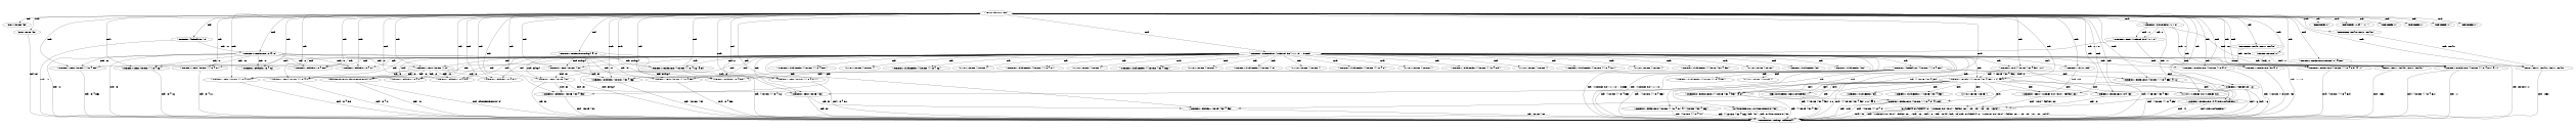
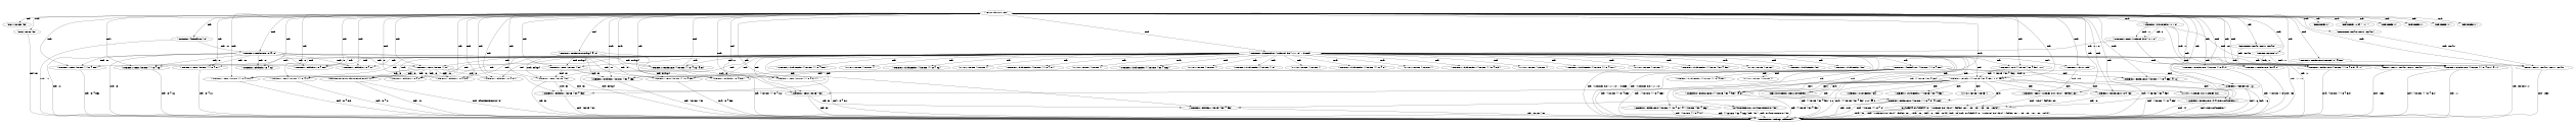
  digraph {
    fontname="DejaVu Sans Mono"
    node [fontname="DejaVu Sans Mono"]
    edge [fontname="DejaVu Sans Mono"]
    n1 [label="(METHOD,tftp_connect)"]
    n2 [label="(PARAM,_QWORD *a1)"]
    n3 [label="(PARAM,_BYTE *a2)"]
    n4 [label="(<operator>.assignment,a1[167] = v2)"]
    n5 [label="(<operator>.logicalNot,!v2)"]
    n6 [label="(IDENTIFIER,L,)"]
    n7 [label="(<operator>.assignment,v3 = v2)"]
    n8 [label="(IDENTIFIER,v4,if ( v4 ))"]
    n9 [label="(IDENTIFIER,L,)"]
    n10 [label="(<operator>.greaterThan,(unsigned int)(v4 - 8) > 0xFFB0)"]
    n11 [label="(<operator>.subtraction,v4 - 8)"]
    n12 [label="(RETURN,return result;,return result;)"]
    n13 [label="(IDENTIFIER,result,return result;)"]
    n14 [label="(<operator>.assignment,LODWORD(v4) = 512)"]
    n15 [label="(LODWORD,LODWORD(v4))"]
    n16 [label="(<operator>.cast,(_QWORD *)(v3 + 352))"]
    n17 [label="(<operator>.addition,v3 + 352)"]
    n18 [label="(<operator>.assignment,*(_QWORD *)(v3 + 352) = v6)"]
    n19 [label="(<operator>.cast,(_QWORD *)(v3 + 352))"]
    n20 [label="(<operator>.addition,v3 + 352)"]
    n21 [label="(<operator>.logicalNot,!v6)"]
    n22 [label="(IDENTIFIER,L,)"]
    n23 [label="(<operator>.cast,(_QWORD *)(v3 + 16))"]
    n24 [label="(<operator>.addition,v3 + 16)"]
    n25 [label="(<operator>.cast,(_DWORD *)(v3 + 24))"]
    n26 [label="(<operator>.addition,v3 + 24)"]
    n27 [label="(<operator>.addition,(_DWORD *)a1 + 156)"]
    n28 [label="(<operator>.cast,(_DWORD *)a1)"]
    n29 [label="(<operator>.assignment,*(_DWORD *)v3 = 0)"]
    n30 [label="(<operator>.cast,(_DWORD *)v3)"]
    n31 [label="(<operator>.cast,(_DWORD *)(v3 + 8))"]
    n32 [label="(<operator>.addition,v3 + 8)"]
    n33 [label="(<operator>.minus,-100)"]
    n34 [label="(<operator>.assignment,*(_DWORD *)(v3 + 340) = v4)"]
    n35 [label="(<operator>.cast,(_DWORD *)(v3 + 340))"]
    n36 [label="(<operator>.addition,v3 + 340)"]
    n37 [label="(<operator>.assignment,*(_DWORD *)(v3 + 344) = v4)"]
    n38 [label="(<operator>.cast,(_DWORD *)(v3 + 344))"]
    n39 [label="(<operator>.addition,v3 + 344)"]
    n40 [label="(tftp_set_timeouts,tftp_set_timeouts(v3))"]
    n41 [label="(<operator>.equals,(*((_BYTE *)a1 + 951) & 2) == 0)"]
    n42 [label="(<operator>.and,*((_BYTE *)a1 + 951) & 2)"]
    n43 [label="(<operator>.addition,(_BYTE *)a1 + 951)"]
    n44 [label="(<operator>.cast,(_BYTE *)a1)"]
    n45 [label="(<operator>.assignment,v8 = *a1)"]
    n46 [label="(<operator>.assignment,v9 = __errno_location())"]
    n47 [label="(Curl_failf,Curl_failf(v8, (unsigned int)\"bind() failed; %s\", v10, v10, v11, v12, v13[0]))"]
    n48 [label="(<operator>.cast,(unsigned int)\"bind() failed; %s\")"]
    n49 [label="(IDENTIFIER,L,)"]
    n50 [label="(<operators>.assignmentOr,*((_BYTE *)a1 + 951) |= 2u)"]
    n51 [label="(<operator>.addition,(_BYTE *)a1 + 951)"]
    n52 [label="(<operator>.cast,(_BYTE *)a1)"]
    n53 [label="(<operator>.assignment,*a2 = 1)"]
    n54 [label="(IDENTIFIER,L,)"]
    n55 [label="(RETURN,return result;,return result;)"]
    n56 [label="(IDENTIFIER,result,return result;)"]
    n57 [label="(METHOD_RETURN,__int64 __fastcall)"]
    n58 [label="(<operator>.assignment,*(_QWORD *)(v3 + 16) = a1)"]
    n59 [label="(<operator>.logicalNot,!*(_QWORD *)(v3 + 352))"]
    n60 [label="(<operator>.assignment,*(_DWORD *)(v3 + 24) = *((_DWORD *)a1 + 156))"]
    n61 [label="(<operator>.assignment,*(_DWORD *)(v3 + 8) = -100)"]
    n62 [label="(Curl_pgrsStartNow,Curl_pgrsStartNow(*a1))"]
    n63 [label="(<operator>.indirection,*(_QWORD *)(v3 + 352))"]
    n64 [label="(UNKNOWN,_QWORD *,_QWORD *)"]
    n65 [label="(<operator>.indirection,*(_QWORD *)(v3 + 16))"]
    n66 [label="(UNKNOWN,_QWORD *,_QWORD *)"]
    n67 [label="(<operator>.indirection,*(_DWORD *)(v3 + 24))"]
    n68 [label="(UNKNOWN,_DWORD *,_DWORD *)"]
    n69 [label="(<operator>.indirection,*((_DWORD *)a1 + 156))"]
    n70 [label="(UNKNOWN,_DWORD *,_DWORD *)"]
    n71 [label="(<operator>.indirection,*(_DWORD *)v3)"]
    n72 [label="(UNKNOWN,_DWORD *,_DWORD *)"]
    n73 [label="(<operator>.indirection,*(_DWORD *)(v3 + 8))"]
    n74 [label="(UNKNOWN,_DWORD *,_DWORD *)"]
    n75 [label="(<operator>.indirection,*(_DWORD *)(v3 + 340))"]
    n76 [label="(UNKNOWN,_DWORD *,_DWORD *)"]
    n77 [label="(<operator>.indirection,*(_DWORD *)(v3 + 344))"]
    n78 [label="(UNKNOWN,_DWORD *,_DWORD *)"]
    n79 [label="(<operator>.indirection,*((_BYTE *)a1 + 951))"]
    n80 [label="(UNKNOWN,_BYTE *,_BYTE *)"]
    n81 [label="(<operator>.indirection,*a1)"]
    n82 [label="(<operator>.indirection,*a2)"]
    n83 [label="(<operator>.cast,(unsigned int)(v4 - 8))"]
    n84 [label="(<operator>.indirection,*a1)"]
    n85 [label="(__errno_location,__errno_location())"]
    n86 [label="(UNKNOWN,unsigned int,unsigned int)"]
    n87 [label="(<operator>.indirection,*((_BYTE *)a1 + 951))"]
    n88 [label="(UNKNOWN,_BYTE *,_BYTE *)"]
    n89 [label="(<operator>.indirection,*(_QWORD *)(v3 + 352))"]
    n90 [label="(UNKNOWN,_QWORD *,_QWORD *)"]
    n1 -> n2 [label="DDG: "]
    n1 -> n3 [label="DDG: "]
    n1 -> n4 [label="DDG: "]
    n1 -> n5 [label="DDG: "]
    n1 -> n6 [label="DDG: "]
    n1 -> n7 [label="DDG: "]
    n1 -> n8 [label="DDG: "]
    n1 -> n9 [label="DDG: "]
    n1 -> n10 [label="DDG: "]
    n1 -> n11 [label="DDG: "]
    n1 -> n12 [label="DDG: "]
    n1 -> n13 [label="DDG: "]
    n1 -> n14 [label="DDG: "]
    n1 -> n15 [label="DDG: "]
    n1 -> n16 [label="DDG: "]
    n1 -> n17 [label="DDG: "]
    n1 -> n18 [label="DDG: "]
    n1 -> n19 [label="DDG: "]
    n1 -> n20 [label="DDG: "]
    n1 -> n21 [label="DDG: "]
    n1 -> n22 [label="DDG: "]
    n1 -> n23 [label="DDG: "]
    n1 -> n24 [label="DDG: "]
    n1 -> n25 [label="DDG: "]
    n1 -> n26 [label="DDG: "]
    n1 -> n27 [label="DDG: "]
    n1 -> n28 [label="DDG: "]
    n1 -> n29 [label="DDG: "]
    n1 -> n30 [label="DDG: "]
    n1 -> n31 [label="DDG: "]
    n1 -> n32 [label="DDG: "]
    n1 -> n33 [label="DDG: "]
    n1 -> n34 [label="DDG: "]
    n1 -> n35 [label="DDG: "]
    n1 -> n36 [label="DDG: "]
    n1 -> n37 [label="DDG: "]
    n1 -> n38 [label="DDG: "]
    n1 -> n39 [label="DDG: "]
    n1 -> n40 [label="DDG: "]
    n1 -> n41 [label="DDG: "]
    n1 -> n42 [label="DDG: "]
    n1 -> n43 [label="DDG: "]
    n1 -> n44 [label="DDG: "]
    n1 -> n45 [label="DDG: "]
    n1 -> n46 [label="DDG: "]
    n1 -> n47 [label="DDG: "]
    n1 -> n48 [label="DDG: "]
    n1 -> n49 [label="DDG: "]
    n1 -> n50 [label="DDG: "]
    n1 -> n51 [label="DDG: "]
    n1 -> n52 [label="DDG: "]
    n1 -> n53 [label="DDG: "]
    n1 -> n54 [label="DDG: "]
    n1 -> n55 [label="DDG: "]
    n1 -> n56 [label="DDG: "]
    n3 -> n57 [label="DDG: a2"]
    n4 -> n28 [label="DDG: a1[167]"]
    n4 -> n44 [label="DDG: a1[167]"]
    n4 -> n52 [label="DDG: a1[167]"]
    n4 -> n57 [label="DDG: a1[167]"]
    n4 -> n58 [label="DDG: a1[167]"]
    n5 -> n7 [label="DDG: v2"]
    n5 -> n57 [label="DDG: !v2"]
    n7 -> n16 [label="DDG: v3"]
    n7 -> n17 [label="DDG: v3"]
    n7 -> n19 [label="DDG: v3"]
    n7 -> n20 [label="DDG: v3"]
    n7 -> n23 [label="DDG: v3"]
    n7 -> n24 [label="DDG: v3"]
    n7 -> n25 [label="DDG: v3"]
    n7 -> n26 [label="DDG: v3"]
    n7 -> n30 [label="DDG: v3"]
    n7 -> n57 [label="DDG: v3"]
    n7 -> n57 [label="DDG: v2"]
    n10 -> n12 [label="CDG: "]
    n10 -> n16 [label="CDG: "]
    n10 -> n17 [label="CDG: "]
    n10 -> n23 [label="CDG: "]
    n10 -> n25 [label="CDG: "]
    n10 -> n26 [label="CDG: "]
    n10 -> n27 [label="CDG: "]
    n10 -> n28 [label="CDG: "]
-   n10 -> n29 [label="CDG: "]
+   n10 -> n85 [label="CDG: "]
    n10 -> n30 [label="CDG: "]
    n10 -> n31 [label="CDG: "]
    n10 -> n32 [label="CDG: "]
    n10 -> n33 [label="CDG: "]
    n10 -> n34 [label="CDG: "]
    n10 -> n35 [label="CDG: "]
    n10 -> n36 [label="CDG: "]
-   n10 -> n37 [label="QWORD: "]
+   n10 -> n37 [label="CDG: "]
    n10 -> n38 [label="CDG: "]
    n10 -> n39 [label="CDG: "]
    n10 -> n40 [label="CDG: "]
    n10 -> n41 [label="CDG: "]
    n10 -> n42 [label="CDG: "]
    n10 -> n43 [label="CDG: "]
    n10 -> n44 [label="CDG: "]
    n10 -> n53 [label="CDG: "]
    n10 -> n55 [label="CDG: "]
    n10 -> n57 [label="DDG: (unsigned int)(v4 - 8)"]
    n10 -> n57 [label="DDG: (unsigned int)(v4 - 8) > 0xFFB0"]
    n10 -> n58 [label="DDG: 2"]
    n10 -> n59 [label="CDG: "]
    n10 -> n60 [label="CDG: "]
    n10 -> n61 [label="CDG: "]
    n10 -> n62 [label="CDG: "]
    n10 -> n63 [label="CDG: "]
    n10 -> n64 [label="CDG: "]
    n10 -> n65 [label="CDG: "]
    n10 -> n66 [label="CDG: "]
    n10 -> n67 [label="CDG: "]
    n10 -> n68 [label="CDG: "]
    n10 -> n69 [label="CDG: "]
    n10 -> n70 [label="CDG: "]
    n10 -> n71 [label="CDG: "]
    n10 -> n72 [label="CDG: "]
    n10 -> n73 [label="CDG: "]
    n10 -> n74 [label="CDG: "]
    n10 -> n75 [label="CDG: "]
    n10 -> n76 [label="CDG: "]
    n10 -> n77 [label="CDG: "]
    n10 -> n78 [label="CDG: "]
    n10 -> n79 [label="CDG: "]
    n10 -> n80 [label="CDG: "]
    n10 -> n81 [label="CDG: "]
    n10 -> n82 [label="CDG: "]
    n11 -> n34 [label="DDG: v4"]
    n11 -> n37 [label="DDG: v11"]
-   n11 -> n86 [label="DDG: v4"]
+   n11 -> n57 [label="DDG: v4"]
    n11 -> n83 [label="DDG: v4"]
    n11 -> n83 [label="DDG: 8"]
    n12 -> n57 [label="DDG: <RET>"]
    n13 -> n12 [label="DDG: result"]
    n14 -> n57 [label="DDG: LODWORD(v4)"]
    n15 -> n34 [label="DDG: v4"]
    n15 -> n37 [label="DDG: v4"]
    n16 -> n57 [label="DDG: v3 + 352"]
    n18 -> n57 [label="DDG: *(_QWORD *)(v3 + 352)"]
    n19 -> n57 [label="DDG: v3 + 352"]
    n21 -> n57 [label="DDG: v6"]
    n21 -> n57 [label="DDG: !v6"]
    n23 -> n57 [label="DDG: v3 + 16"]
    n25 -> n57 [label="DDG: v3 + 24"]
    n27 -> n57 [label="DDG: (_DWORD *)a1"]
    n28 -> n27 [label="DDG: a1"]
    n28 -> n44 [label="DDG: a1"]
    n29 -> n57 [label="DDG: *(_DWORD *)v3"]
    n30 -> n31 [label="DDG: v3"]
    n30 -> n32 [label="DDG: v3"]
    n30 -> n35 [label="DDG: v3"]
    n30 -> n36 [label="DDG: v3"]
    n30 -> n38 [label="DDG: v3"]
    n30 -> n39 [label="DDG: v8"]
    n30 -> n40 [label="DDG: v3"]
    n31 -> n57 [label="DDG: v3 + 8"]
    n33 -> n61 [label="DDG: 100"]
    n34 -> n57 [label="DDG: *(_DWORD *)(v3 + 340)"]
    n35 -> n57 [label="DDG: v3 + 340"]
    n37 -> n57 [label="DDG: v4"]
    n37 -> n57 [label="DDG: *(_DWORD *)(v3 + 344)"]
    n38 -> n57 [label="DDG: v3 + 344"]
    n40 -> n57 [label="DDG: v3"]
    n40 -> n57 [label="DDG: tftp_set_timeouts(v3)"]
    n41 -> n45 [label="CDG: "]
    n41 -> n46 [label="CDG: "]
    n41 -> n47 [label="CDG: "]
    n41 -> n48 [label="CDG: "]
    n41 -> n50 [label="CDG: "]
    n41 -> n51 [label="CDG: "]
    n41 -> n52 [label="CDG: "]
    n41 -> n57 [label="DDG: *((_BYTE *)a1 + 951) & 2"]
    n41 -> n57 [label="DDG: (*((_BYTE *)a1 + 951) & 2) == 0"]
    n41 -> n84 [label="CDG: "]
    n41 -> n85 [label="CDG: "]
    n41 -> n86 [label="CDG: "]
    n41 -> n87 [label="CDG: "]
    n41 -> n88 [label="CDG: "]
    n42 -> n41 [label="DDG: *((_BYTE *)a1 + 951)"]
    n42 -> n41 [label="DDG: 2"]
    n42 -> n50 [label="DDG: *((_BYTE *)a1 + 951)"]
    n42 -> n57 [label="DDG: *((_BYTE *)a1 + 951)"]
    n43 -> n57 [label="DDG: (_BYTE *)a1"]
    n44 -> n43 [label="DDG: a1"]
    n44 -> n52 [label="DDG: a1"]
    n44 -> n57 [label="DDG: a1"]
    n45 -> n47 [label="DDG: v8"]
    n46 -> n57 [label="DDG: __errno_location()"]
    n46 -> n57 [label="DDG: v9"]
    n47 -> n57 [label="DDG: (unsigned int)\"bind() failed; %s\""]
    n47 -> n57 [label="DDG: v12"]
    n47 -> n57 [label="DDG: v8"]
    n47 -> n57 [label="DDG: v13[0]"]
    n47 -> n57 [label="DDG: v10"]
    n47 -> n57 [label="DDG: Curl_failf(v8, (unsigned int)\"bind() failed; %s\", v10, v10, v11, v12, v13[0])"]
    n47 -> n57 [label="DDG: v11"]
    n48 -> n47 [label="DDG: \"bind() failed; %s\""]
    n50 -> n57 [label="DDG: *((_BYTE *)a1 + 951)"]
    n51 -> n57 [label="DDG: (_BYTE *)a1"]
    n52 -> n51 [label="DDG: a1"]
    n52 -> n57 [label="DDG: a1"]
    n53 -> n57 [label="DDG: *a2"]
    n55 -> n57 [label="DDG: <RET>"]
    n56 -> n55 [label="DDG: result"]
    n58 -> n1 [label="DDG: "]
    n58 -> n57 [label="DDG: *(_QWORD *)(v3 + 16)"]
    n59 -> n18 [label="CDG: "]
    n59 -> n19 [label="CDG: "]
    n59 -> n20 [label="CDG: "]
    n59 -> n21 [label="CDG: "]
    n59 -> n57 [label="DDG: *(_QWORD *)(v3 + 352)"]
    n59 -> n57 [label="DDG: !*(_QWORD *)(v3 + 352)"]
    n59 -> n89 [label="CDG: "]
    n59 -> n90 [label="CDG: "]
    n60 -> n57 [label="DDG: *((_DWORD *)a1 + 156)"]
    n60 -> n57 [label="DDG: *(_DWORD *)(v3 + 24)"]
    n61 -> n57 [label="DDG: -100"]
    n61 -> n57 [label="DDG: *(_DWORD *)(v3 + 8)"]
    n62 -> n57 [label="DDG: *a1"]
    n62 -> n57 [label="DDG: Curl_pgrsStartNow(*a1)"]
    n83 -> n10 [label="DDG: v4 - 8"]
    n83 -> n57 [label="DDG: v4 - 8"]
  }
